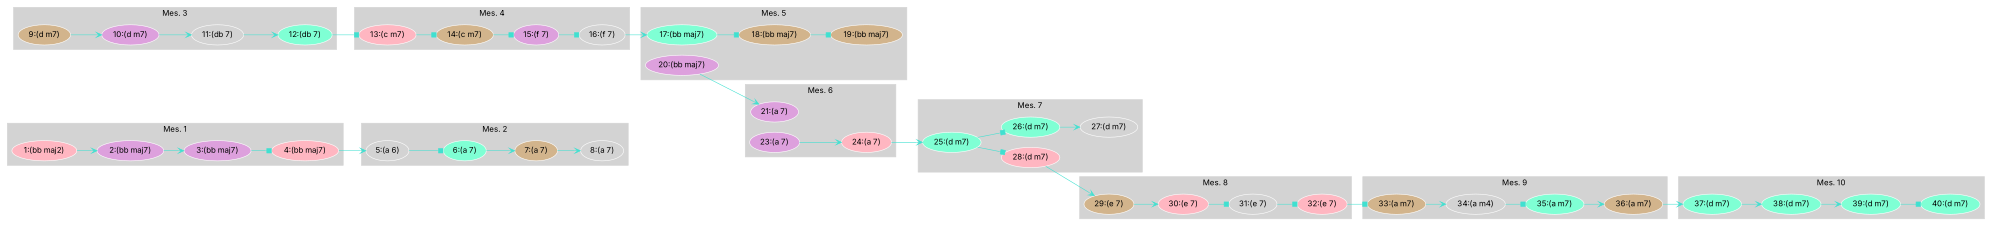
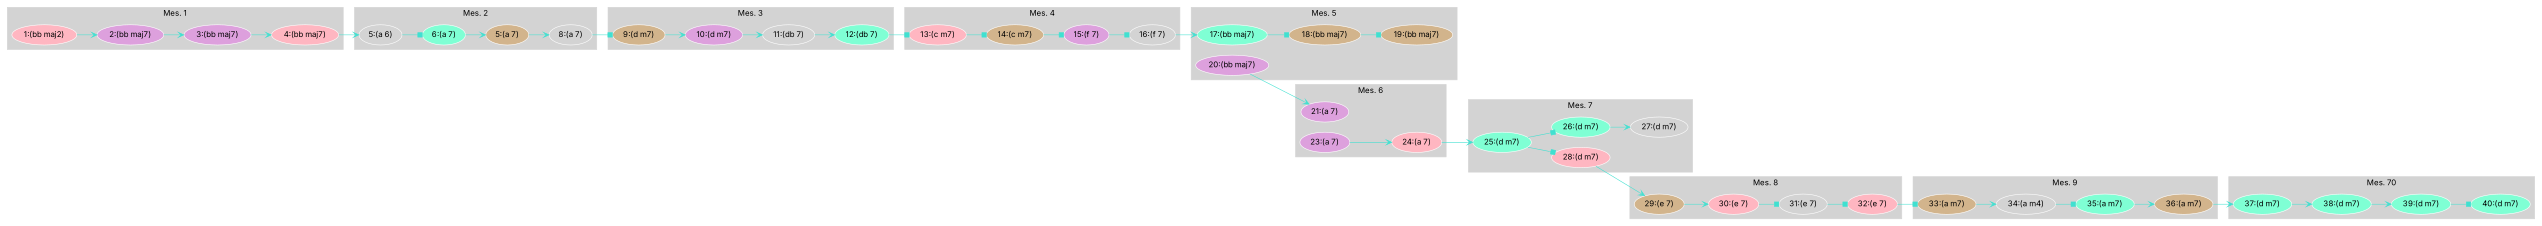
  digraph {
    fontname=Inter
    rankdir=LR
    node [color=white fillcolor=aquamarine fontname=Inter style=filled]
    edge [arrowhead=vee color=turquoise constraint=true fontname=Inter]
    n1 [fillcolor=lightpink label="1:(bb maj2)"]
    "2:(bb maj7)" [fillcolor=plum]
    "3:(bb maj7)" [fillcolor=plum]
    "4:(bb maj7)" [fillcolor=lightpink]
    n5 [fillcolor=lightgrey label="5:(a 6)"]
    "6:(a 7)"
-   "7:(a 7)" [fillcolor=tan]
+   "7:(a 7)" [fillcolor=tan label="5:(a 7)"]
    "8:(a 7)" [fillcolor=lightgrey]
    "9:(d m7)" [fillcolor=tan]
    "10:(d m7)" [fillcolor=plum]
    "11:(db 7)" [fillcolor=lightgrey]
    "12:(db 7)"
    "13:(c m7)" [fillcolor=lightpink]
    "14:(c m7)" [fillcolor=tan]
    "15:(f 7)" [fillcolor=plum]
    "16:(f 7)" [fillcolor=lightgrey]
    "17:(bb maj7)"
    "18:(bb maj7)" [fillcolor=tan]
    "19:(bb maj7)" [fillcolor=tan]
    "20:(bb maj7)" [fillcolor=plum]
    "21:(a 7)" [fillcolor=plum]
    "23:(a 7)" [fillcolor=plum]
    "24:(a 7)" [fillcolor=lightpink]
    "25:(d m7)"
    "26:(d m7)"
    "27:(d m7)" [fillcolor=lightgrey]
    "28:(d m7)" [fillcolor=lightpink]
    "29:(e 7)" [fillcolor=tan]
    "30:(e 7)" [fillcolor=lightpink]
    "31:(e 7)" [fillcolor=lightgrey]
    "32:(e 7)" [fillcolor=lightpink]
    "33:(a m7)" [fillcolor=tan]
    n33 [fillcolor=lightgrey label="34:(a m4)"]
    "35:(a m7)"
    "36:(a m7)" [fillcolor=tan]
    "37:(d m7)"
    "38:(d m7)"
    "39:(d m7)"
    "40:(d m7)"
    subgraph cluster_1 {
      color=lightgrey
      label="Mes. 1"
      style=filled
      n1
      "2:(bb maj7)"
      "3:(bb maj7)"
      "4:(bb maj7)"
    }
    subgraph cluster_2 {
      color=lightgrey
      label="Mes. 2"
      style=filled
      n5
      "6:(a 7)"
      "7:(a 7)"
      "8:(a 7)"
    }
    subgraph cluster_3 {
      color=lightgrey
      label="Mes. 3"
      style=filled
      "9:(d m7)"
      "10:(d m7)"
      "11:(db 7)"
      "12:(db 7)"
    }
    subgraph cluster_4 {
      color=lightgrey
      label="Mes. 4"
      style=filled
      "13:(c m7)"
      "14:(c m7)"
      "15:(f 7)"
      "16:(f 7)"
    }
    subgraph cluster_5 {
      color=lightgrey
      label="Mes. 5"
      style=filled
      "17:(bb maj7)"
      "18:(bb maj7)"
      "19:(bb maj7)"
      "20:(bb maj7)"
    }
    subgraph cluster_6 {
      color=lightgrey
      label="Mes. 6"
      style=filled
      "21:(a 7)"
      "23:(a 7)"
      "24:(a 7)"
    }
    subgraph cluster_7 {
      color=lightgrey
      label="Mes. 7"
      style=filled
      "25:(d m7)"
      "26:(d m7)"
      "27:(d m7)"
      "28:(d m7)"
    }
    subgraph cluster_8 {
      color=lightgrey
      label="Mes. 8"
      style=filled
      "29:(e 7)"
      "30:(e 7)"
      "31:(e 7)"
      "32:(e 7)"
    }
    subgraph cluster_9 {
      color=lightgrey
      label="Mes. 9"
      style=filled
      "33:(a m7)"
      n33
      "35:(a m7)"
      "36:(a m7)"
    }
    subgraph cluster_10 {
      color=lightgrey
-     label="Mes. 10"
+     label="Mes. 70"
      style=filled
      "37:(d m7)"
      "38:(d m7)"
      "39:(d m7)"
      "40:(d m7)"
    }
    n1 -> "2:(bb maj7)"
    "2:(bb maj7)" -> "3:(bb maj7)"
-   "3:(bb maj7)" -> "4:(bb maj7)" [arrowhead=box]
+   "3:(bb maj7)" -> "4:(bb maj7)"
    "4:(bb maj7)" -> n5
    n5 -> "6:(a 7)" [arrowhead=box]
    "6:(a 7)" -> "7:(a 7)"
    "7:(a 7)" -> "8:(a 7)"
+   "8:(a 7)" -> "9:(d m7)" [arrowhead=box]
    "9:(d m7)" -> "10:(d m7)"
    "10:(d m7)" -> "11:(db 7)"
    "11:(db 7)" -> "12:(db 7)"
    "12:(db 7)" -> "13:(c m7)" [arrowhead=box]
    "13:(c m7)" -> "14:(c m7)" [arrowhead=box]
    "14:(c m7)" -> "15:(f 7)" [arrowhead=box]
    "15:(f 7)" -> "16:(f 7)" [arrowhead=box]
    "16:(f 7)" -> "17:(bb maj7)"
    "17:(bb maj7)" -> "18:(bb maj7)" [arrowhead=box]
    "18:(bb maj7)" -> "19:(bb maj7)" [arrowhead=box]
    "20:(bb maj7)" -> "21:(a 7)"
    "23:(a 7)" -> "24:(a 7)"
    "24:(a 7)" -> "25:(d m7)"
    "25:(d m7)" -> "26:(d m7)" [arrowhead=box]
    "25:(d m7)" -> "28:(d m7)" [arrowhead=box]
    "26:(d m7)" -> "27:(d m7)"
    "28:(d m7)" -> "29:(e 7)"
    "29:(e 7)" -> "30:(e 7)"
    "30:(e 7)" -> "31:(e 7)" [arrowhead=box]
    "31:(e 7)" -> "32:(e 7)" [arrowhead=box]
    "32:(e 7)" -> "33:(a m7)" [arrowhead=box]
    "33:(a m7)" -> n33
    n33 -> "35:(a m7)" [arrowhead=box]
    "35:(a m7)" -> "36:(a m7)"
    "36:(a m7)" -> "37:(d m7)"
    "37:(d m7)" -> "38:(d m7)"
    "38:(d m7)" -> "39:(d m7)"
    "39:(d m7)" -> "40:(d m7)" [arrowhead=box]
  }
